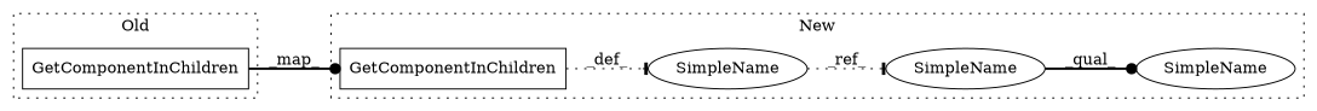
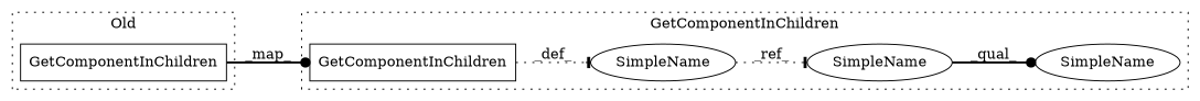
  digraph {
    rankdir=LR
    node [a=42 l=6 s=2599 shape=ellipse]
    edge [style=dotted arrowhead=tee]
    n1 [a=32 l="40,1" label=GetComponentInChildren s="2548,2592" shape=box]
    n2 [label=SimpleName s=2531]
    n3 [l=14 label=SimpleName]
    n4 [label=SimpleName]
    n5 [a=32 l="31,1" label=GetComponentInChildren s="2535,2570" shape=box]
    subgraph cluster_1 {
-     label=New
+     label=GetComponentInChildren
      style=dotted
      n1
      n2
      n3
      n4
    }
    subgraph cluster_2 {
      label=Old
      style=dotted
      n5
    }
    n1 -> n2 [label=_def_]
    n2 -> n4 [label=_ref_]
    n4 -> n3 [label=_qual_ style=bold arrowhead=dot]
    n5 -> n1 [label=_map_ style=bold arrowhead=dot]
  }
